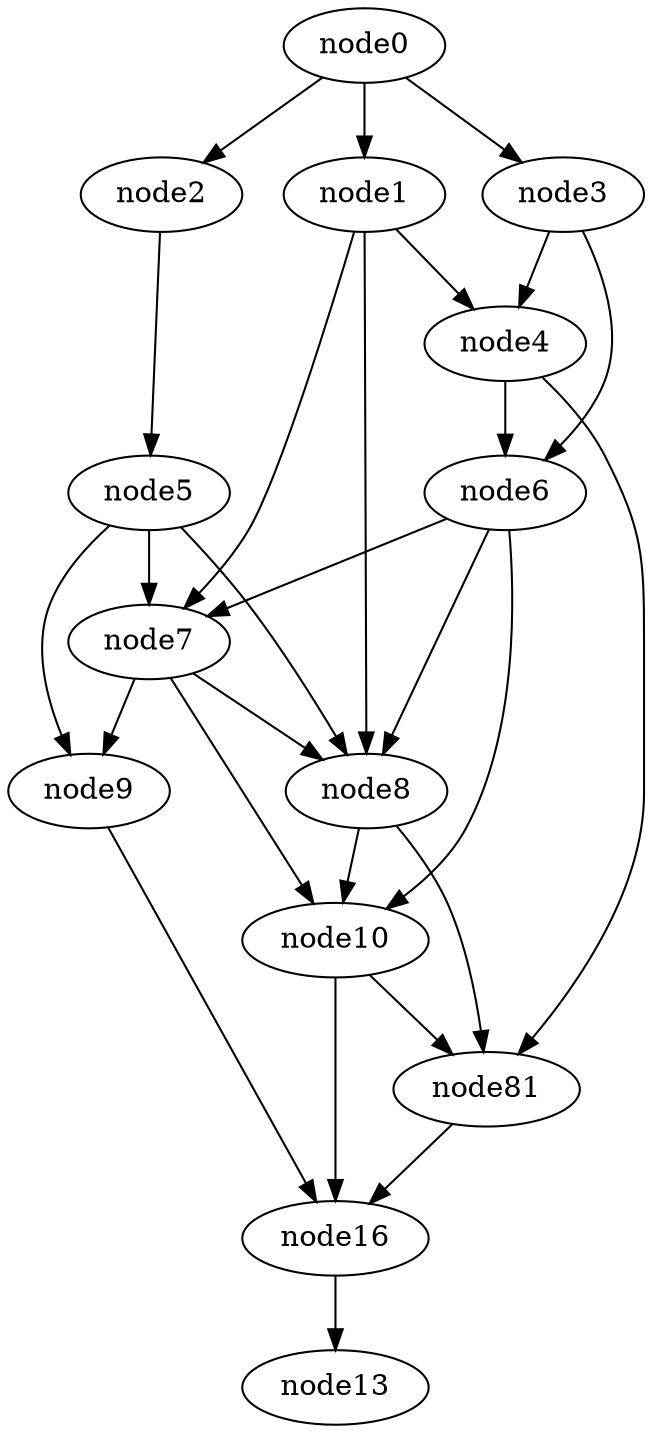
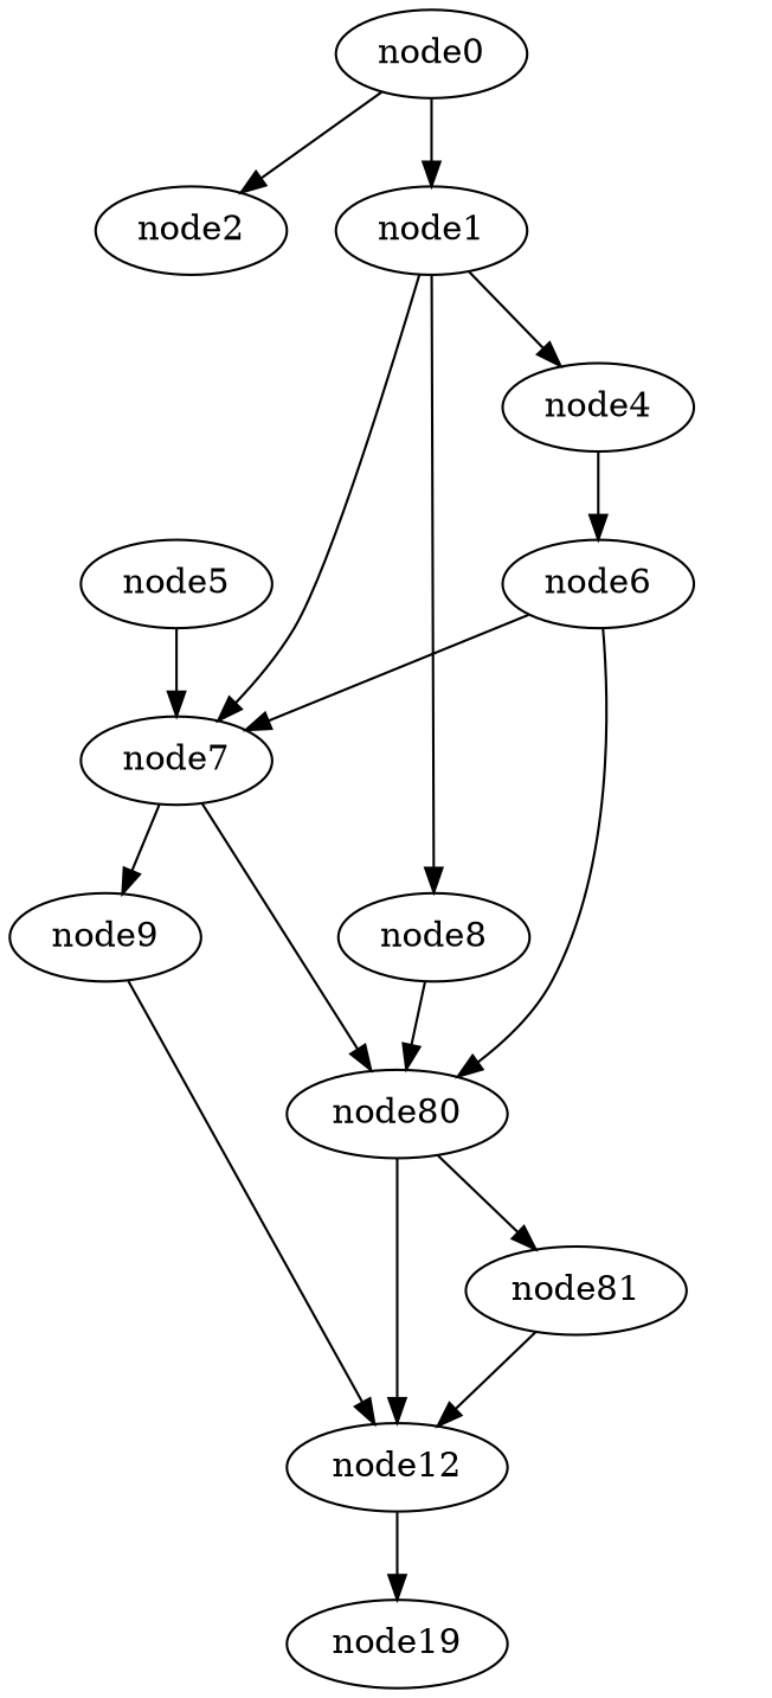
  digraph {
-   node12 [label=node16]
-   node13
+   node12
+   node13 [label=node19]
    n3 [label=node81]
-   node10
+   node10 [label=node80]
    node9
    node8
    node7
    node6
    node5
    node4
-   node3
    node2
    node1
    node0
    node12 -> node13
    n3 -> node12
    node10 -> node12
    node10 -> n3
    node9 -> node12
-   node8 -> n3
    node8 -> node10
    node7 -> node10
    node7 -> node9
-   node7 -> node8
    node6 -> node10
-   node6 -> node8
    node6 -> node7
-   node5 -> node9
-   node5 -> node8
    node5 -> node7
-   node4 -> n3
    node4 -> node6
-   node3 -> node6
-   node3 -> node4
-   node2 -> node5
    node1 -> node8
    node1 -> node7
    node1 -> node4
-   node0 -> node3
    node0 -> node2
    node0 -> node1
  }
